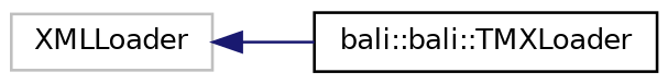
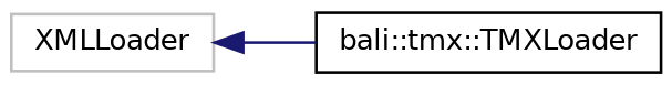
  digraph {
    rankdir=LR
    node [fillcolor=white fontname=Helvetica fontsize=10 shape=record style=filled]
    n1 [color=grey75 height=0.2 label=XMLLoader width=0.4]
-   n2 [color=black height=0.2 label="bali::bali::TMXLoader" width=0.4]
+   n2 [color=black height=0.2 label="bali::tmx::TMXLoader" width=0.4]
    n1 -> n2 [color=midnightblue dir=back fontname=Helvetica fontsize=10 labelfontname=Helvetica labelfontsize=10 style=solid]
  }
